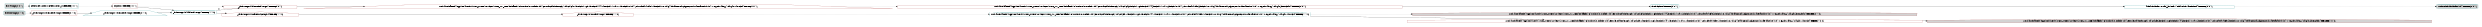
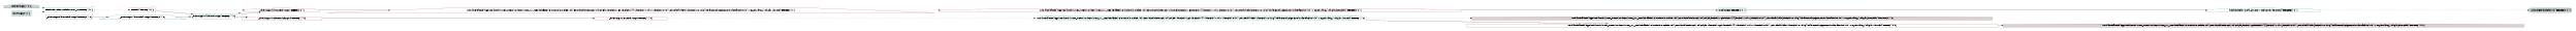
  digraph {
    fontname="Patrick Hand"
    rankdir=LR
    node [color=brown fillcolor=white fontname="Patrick Hand" shape=house style=filled]
    edge [arrowhead=diamond fontname="Patrick Hand" style=solid]
    n1 [label="AssertWithBackoff.create().logger(LOG).timeoutMs(ASSERT_TIMEOUT).maxSleepMs(ASSERT_MAX_SLEEP).backoffFactor(1.5).assertTrue(new Predicate<Void>(){@Override public boolean apply(Void input){File writerOutputDir = getWriterOutputDir()if (writerOutputDir != null && writerOutputDir.exists()) {return FileUtils.listFiles(writerOutputDir,new String((((edu.fdu.CPPDG.tinypdg.pe.ExpressionInfo@19fb3c1,true).size() >= 25}{return false}}},\"Waiting for writer output\")@@@9@@@['1', '0', '0']"]
    n2 [fillcolor=lightgray label="AssertWithBackoff.create().logger(LOG).timeoutMs(ASSERT_TIMEOUT).maxSleepMs(ASSERT_MAX_SLEEP).backoffFactor(1.5).assertTrue(new Predicate<Void>(){@Override public boolean apply(Void input){File jobOutputDir = getJobOutputDir()if (jobOutputDir != null && jobOutputDir.exists()) {return FileUtils.listFiles(jobOutputDir,new String((((edu.fdu.CPPDG.tinypdg.pe.ExpressionInfo@19fb3fe,true).size() >= 100}{return false}}},\"Waiting for job-completion\")@@@23@@@['1', '0', '0']"]
    n3 [label="AssertWithBackoff.create().logger(LOG).timeoutMs(ASSERT_TIMEOUT).maxSleepMs(ASSERT_MAX_SLEEP).backoffFactor(1.5).assertTrue(new Predicate<Void>(){@Override public boolean apply(Void input){File writerOutputDir = getWriterOutputDir()if (writerOutputDir != null && writerOutputDir.exists()) {return FileUtils.listFiles(writerOutputDir,new String((((edu.fdu.CPPDG.tinypdg.pe.ExpressionInfo@19fb4ec,true).size() >= 25}{return false}}},\"Waiting for writer output\")@@@6@@@['0', '0', '1']" shape=trapezium]
    n4 [label="AssertWithBackoff.create().logger(LOG).timeoutMs(ASSERT_TIMEOUT).maxSleepMs(ASSERT_MAX_SLEEP).backoffFactor(1.5).assertTrue(new Predicate<Void>(){@Override public boolean apply(Void input){File jobOutputDir = getJobOutputDir()if (jobOutputDir != null && jobOutputDir.exists()) {return FileUtils.listFiles(jobOutputDir,new String((((edu.fdu.CPPDG.tinypdg.pe.ExpressionInfo@19fb529,true).size() >= 100}{return false}}},\"Waiting for job-completion\")@@@20@@@['0', '0', '1']"]
    n5 [color=teal label="Thread.sleep(5000)@@@34@@@['0', '0', '1']" shape=cylinder]
    n6 [color=teal fillcolor=lightgray label="Assert.assertFalse(testJobFile.exists())@@@36@@@['0', '0', '1']" shape=cylinder]
-   n7 [color=teal fillcolor=lightgray label="testRestartManager['0', '1', '0']" shape=cylinder]
    n8 [label="_clusterManagers(0(.disconnectHelixManager()@@@3@@@['0', '1', '0']" shape=folder]
    n9 [color=teal label="_clusterManagers(1(.disconnectHelixManager()@@@4@@@['0', '1', '0']" shape=trapezium]
+   n10 [color=teal fillcolor=lightgray label="testRestartManager['1', '0', '0']"]
    n11 [color=teal label="Collection<File> matches = Collections.EMPTY_LIST@@@3@@@['1', '0', '1']" shape=folder]
    n12 [label="setupTestDir()@@@4@@@['1', '0', '1']" shape=folder]
    n13 [color=teal label="_clusterManagers(0(.initializeHelixManager()@@@5@@@['1', '1', '0']" shape=cylinder]
    n14 [label="_clusterManagers(0(.disconnectHelixManager()@@@5@@@['0', '0', '1']"]
    n15 [label="_clusterManagers(0(.handleLeadershipChange(null)@@@6@@@['1', '1', '0']"]
    n16 [color=teal label="AssertWithBackoff.create().logger(LOG).timeoutMs(ASSERT_TIMEOUT).maxSleepMs(ASSERT_MAX_SLEEP).backoffFactor(1.5).assertTrue(new Predicate<Void>(){@Override public boolean apply(Void input){File writerOutputDir = getWriterOutputDir()if (writerOutputDir != null && writerOutputDir.exists()) {return FileUtils.listFiles(writerOutputDir,new String((((edu.fdu.CPPDG.tinypdg.pe.ExpressionInfo@19fb45e,true).size() >= 25}{return false}}},\"Waiting for writer output\")@@@8@@@['1', '1', '0']" shape=cylinder]
    n17 [fillcolor=lightgray label="AssertWithBackoff.create().logger(LOG).timeoutMs(ASSERT_TIMEOUT).maxSleepMs(ASSERT_MAX_SLEEP).backoffFactor(1.5).assertTrue(new Predicate<Void>(){@Override public boolean apply(Void input){File jobOutputDir = getJobOutputDir()if (jobOutputDir != null && jobOutputDir.exists()) {return FileUtils.listFiles(jobOutputDir,new String((((edu.fdu.CPPDG.tinypdg.pe.ExpressionInfo@19fb49b,true).size() >= 100}{return false}}},\"Waiting for job-completion\")@@@22@@@['0', '1', '0']"]
    n18 [color=teal fillcolor=lightgray label="testKillManager['0', '0', '1']" shape=folder]
    n19 [label="_clusterManagers(0(.connectHelixManager()@@@7@@@['1', '1', '0']"]
    n20 [color=teal label="final File testJobFile = new File(_jobDirPath + \"/GobblinClusterKillTestJob.conf\")@@@35@@@['0', '0', '1']"]
    n1 -> n2
    n3 -> n4 [arrowhead=normal style=dotted]
    n4 -> n5
    n5 -> n20
-   n7 -> n8 [arrowhead=normal style=dotted]
    n8 -> n9 [arrowhead=normal]
    n9 -> n13 [arrowhead=normal]
+   n10 -> n11 [arrowhead=normal style=dotted]
    n11 -> n12 [style=dotted]
    n12 -> n13 [arrowhead=normal]
    n12 -> n14 [arrowhead=normal style=dotted]
    n13 -> n14 [label=0]
    n13 -> n15
    n14 -> n3 [arrowhead=normal]
    n15 -> n19
    n16 -> n1 [arrowhead=normal]
    n16 -> n17 [style=dotted]
    n18 -> n11 [style=dotted]
    n19 -> n16 [arrowhead=normal style=dotted]
    n20 -> n6 [style=dotted]
  }
